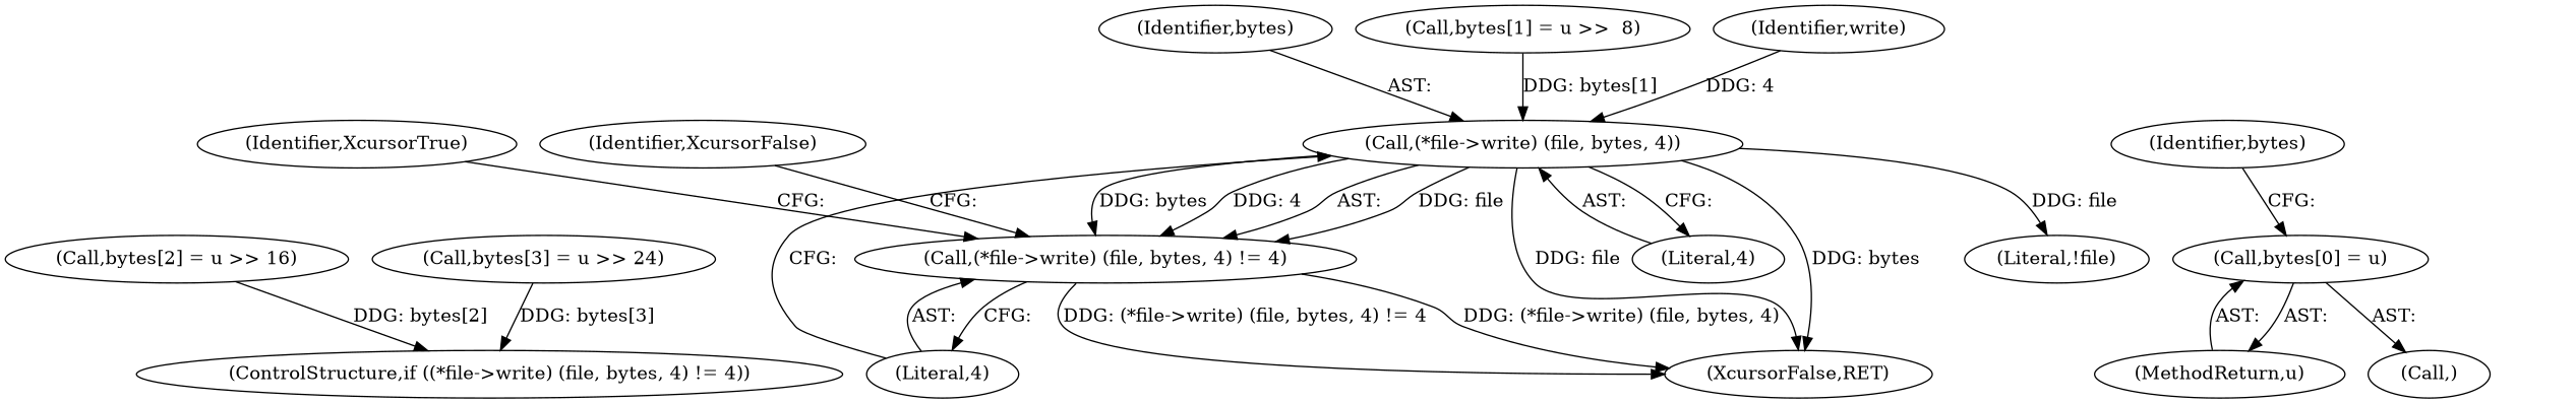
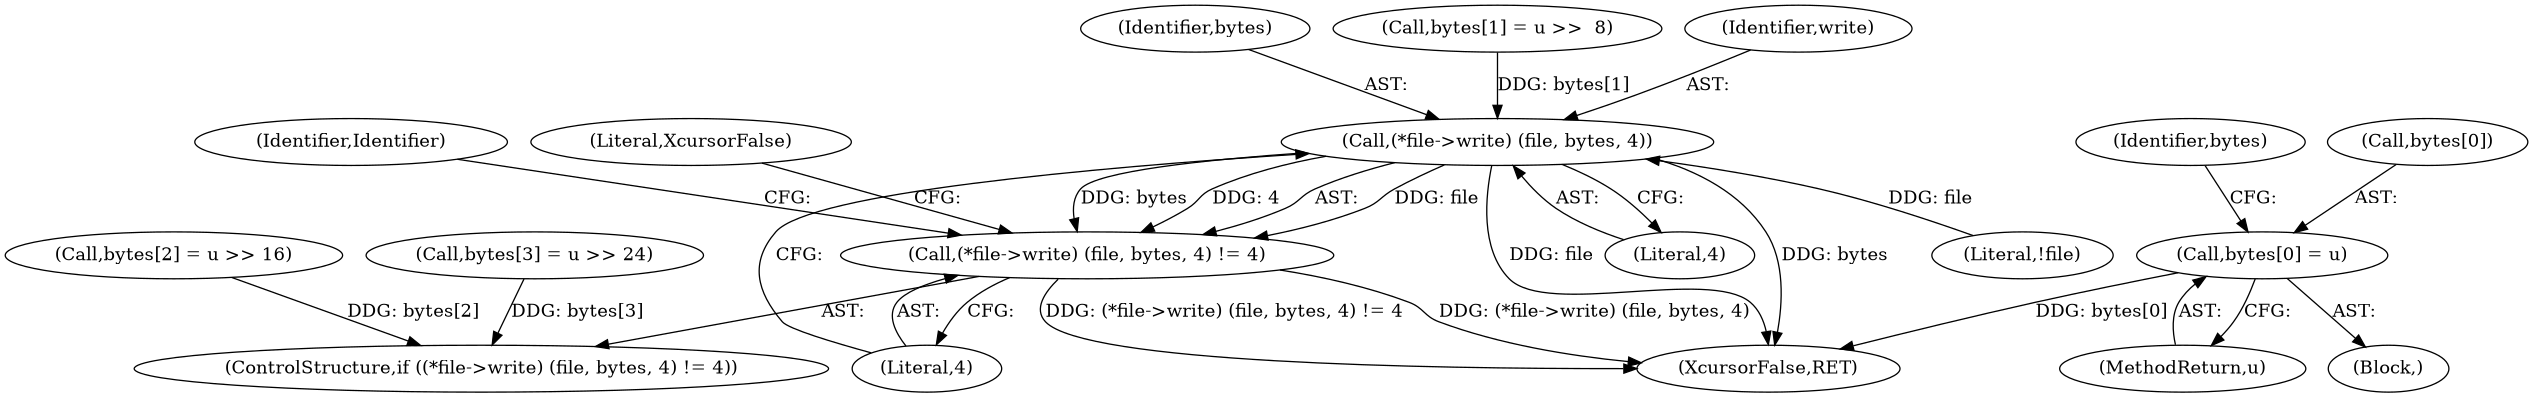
  digraph {
    n1 [label="(Call,bytes[0] = u)"]
-   n2 [label="(Call,)"]
+   n2 [label="(Block,)"]
    n3 [label="(MethodReturn,u)"]
    n4 [label="(XcursorFalse,RET)"]
    n5 [label="(Call,(*file->write) (file, bytes, 4))"]
    n6 [label="(Call,(*file->write) (file, bytes, 4) != 4)"]
    n7 [label="(Literal,4)"]
    n8 [label="(Literal,4)"]
    n9 [label="(ControlStructure,if ((*file->write) (file, bytes, 4) != 4))"]
    n10 [label="(Identifier,bytes)"]
    n11 [label="(Call,bytes[1] = u >>  8)"]
    n12 [label="(Call,bytes[3] = u >> 24)"]
    n13 [label="(Identifier,write)"]
    n14 [label="(Literal,!file)"]
    n15 [label="(Call,bytes[2] = u >> 16)"]
-   n16 [label="(Identifier,XcursorTrue)"]
-   n17 [label="(Identifier,XcursorFalse)"]
+   n16 [label="(Identifier,Identifier)"]
+   n17 [label="(Literal,XcursorFalse)"]
+   n18 [label="(Call,bytes[0])"]
    n19 [label="(Identifier,bytes)"]
    n1 -> n2 [label="AST: "]
-   n1 -> n3 [label="AST: "]
+   n1 -> n3 [label="CFG: "]
+   n1 -> n4 [label="DDG: bytes[0]"]
    n3 -> n1 [label="AST: "]
    n5 -> n4 [label="DDG: file"]
    n5 -> n4 [label="DDG: bytes"]
    n5 -> n6 [label="AST: "]
    n5 -> n6 [label="DDG: file"]
    n5 -> n6 [label="DDG: bytes"]
    n5 -> n6 [label="DDG: 4"]
    n5 -> n7 [label="CFG: "]
    n6 -> n4 [label="DDG: (*file->write) (file, bytes, 4)"]
    n6 -> n4 [label="DDG: (*file->write) (file, bytes, 4) != 4"]
    n6 -> n8 [label="CFG: "]
+   n6 -> n9 [label="AST: "]
    n7 -> n5 [label="AST: "]
    n8 -> n5 [label="CFG: "]
    n8 -> n6 [label="AST: "]
    n10 -> n5 [label="AST: "]
    n11 -> n5 [label="DDG: bytes[1]"]
    n12 -> n9 [label="DDG: bytes[3]"]
-   n13 -> n5 [label="DDG: 4"]
-   n5 -> n14 [label="DDG: file"]
+   n13 -> n5 [label="AST: "]
+   n14 -> n5 [label="DDG: file"]
    n15 -> n9 [label="DDG: bytes[2]"]
    n16 -> n6 [label="CFG: "]
    n17 -> n6 [label="CFG: "]
+   n18 -> n1 [label="AST: "]
    n19 -> n1 [label="CFG: "]
  }
